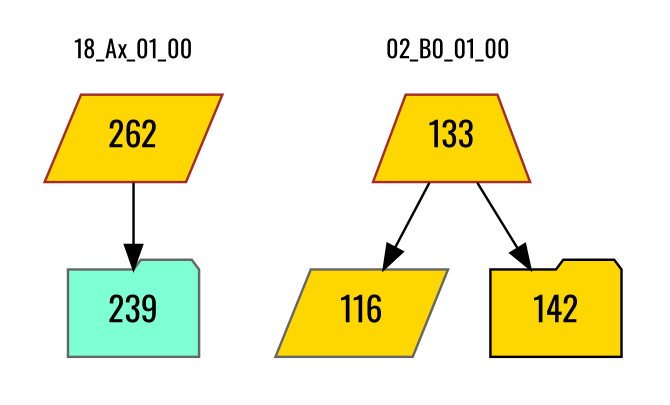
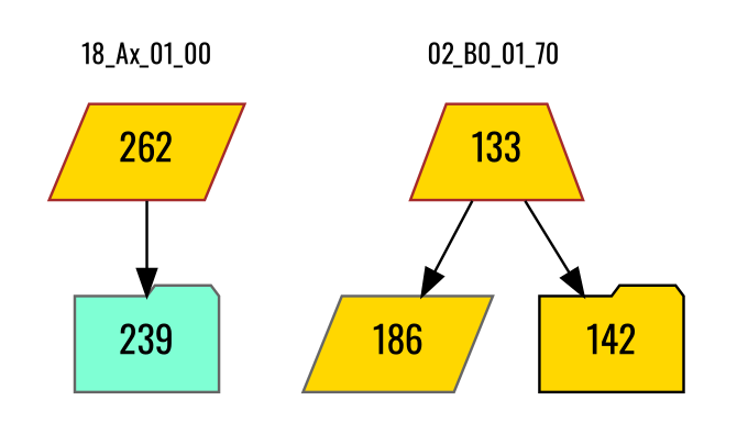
  digraph {
    fontname=Oswald
    node [color=brown fillcolor=gold fontname=Oswald shape=parallelogram style=filled]
    edge [color=black fontname=Oswald]
    n1 [label=262]
    n2 [color=gray40 fillcolor=aquamarine label=239 shape=folder]
    n3 [label=133 shape=trapezium]
-   n4 [color=gray40 label=116]
+   n4 [color=gray40 label=186]
    n5 [color=black label=142 shape=folder]
    subgraph cluster_1 {
      color=white
      fontsize=10
      label="18_Ax_01_00"
      n1
      n2
    }
    subgraph cluster_2 {
      color=white
      fontsize=10
-     label="02_B0_01_00"
+     label="02_B0_01_70"
      n3
      n4
      n5
    }
    n1 -> n2
    n3 -> n4
    n3 -> n5
  }
